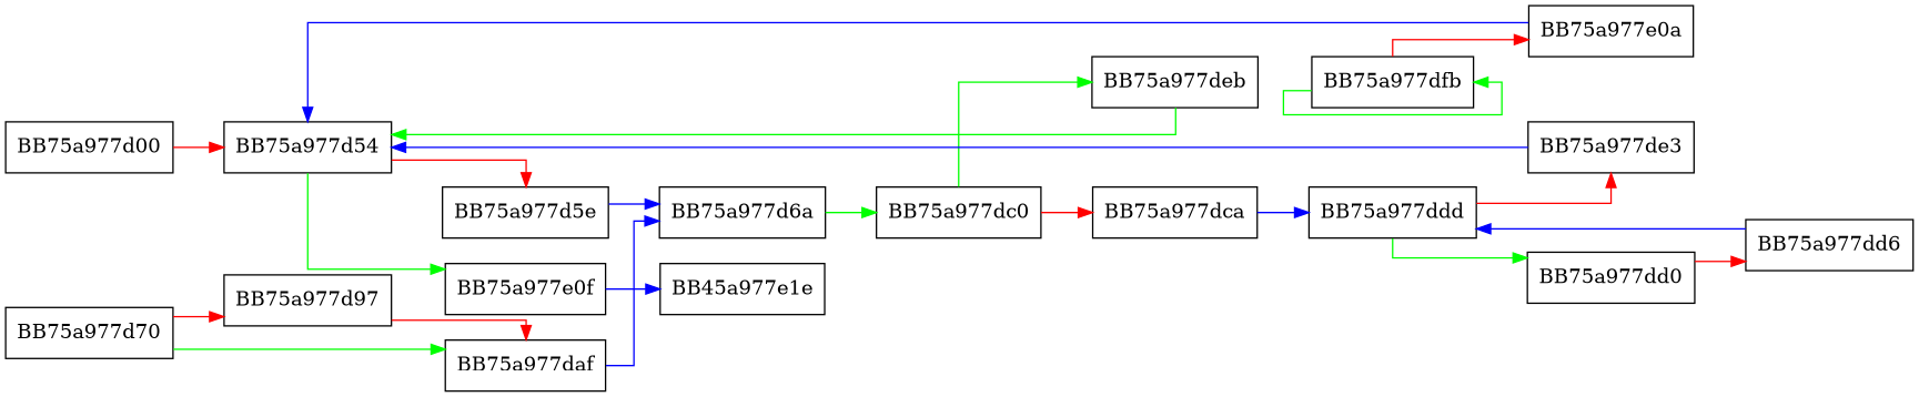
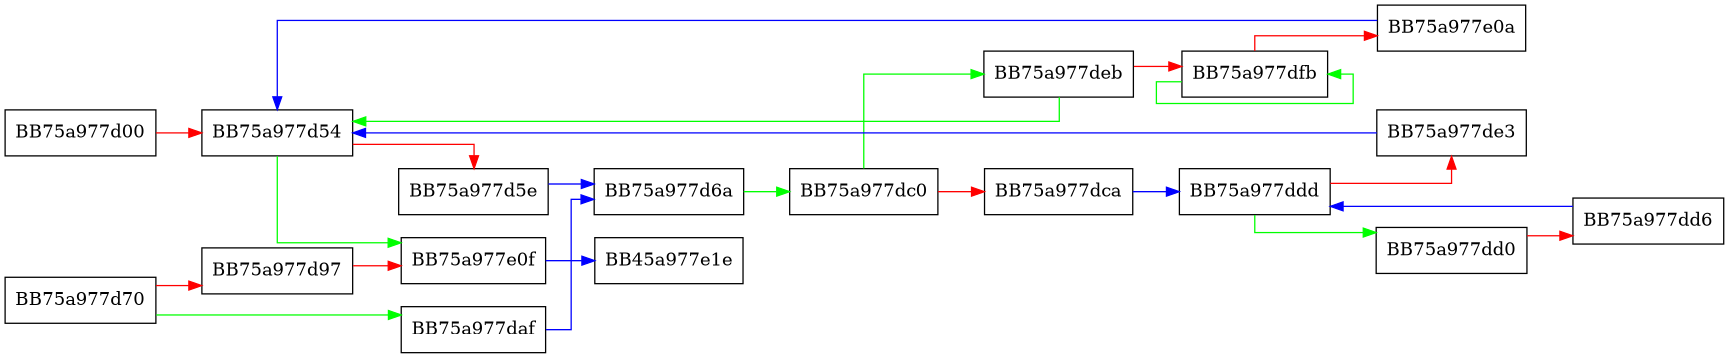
  digraph {
    rankdir=LR
    splines=ortho
    node [shape=box]
    edge [color=red]
    BB75a977d00
    BB75a977d54
    BB75a977e0f
    BB75a977d5e
    n5 [label=BB45a977e1e]
    BB75a977d6a
    BB75a977dc0
    BB75a977deb
    BB75a977dca
    BB75a977d70
    BB75a977daf
    BB75a977d97
    BB75a977dfb
    BB75a977ddd
    BB75a977e0a
    BB75a977dd0
    BB75a977de3
    BB75a977dd6
    BB75a977d00 -> BB75a977d54
    BB75a977d54 -> BB75a977e0f [color=green]
    BB75a977d54 -> BB75a977d5e
    BB75a977e0f -> n5 [color=blue]
    BB75a977d5e -> BB75a977d6a [color=blue]
    BB75a977d6a -> BB75a977dc0 [color=green]
    BB75a977dc0 -> BB75a977deb [color=green]
    BB75a977dc0 -> BB75a977dca
    BB75a977deb -> BB75a977d54 [color=green]
+   BB75a977deb -> BB75a977dfb
    BB75a977dca -> BB75a977ddd [color=blue]
    BB75a977d70 -> BB75a977daf [color=green]
    BB75a977d70 -> BB75a977d97
    BB75a977daf -> BB75a977d6a [color=blue]
-   BB75a977d97 -> BB75a977daf
+   BB75a977d97 -> BB75a977e0f
    BB75a977dfb -> BB75a977dfb [color=green]
    BB75a977dfb -> BB75a977e0a
    BB75a977ddd -> BB75a977dd0 [color=green]
    BB75a977ddd -> BB75a977de3
    BB75a977e0a -> BB75a977d54 [color=blue]
    BB75a977dd0 -> BB75a977dd6
    BB75a977de3 -> BB75a977d54 [color=blue]
    BB75a977dd6 -> BB75a977ddd [color=blue]
  }
